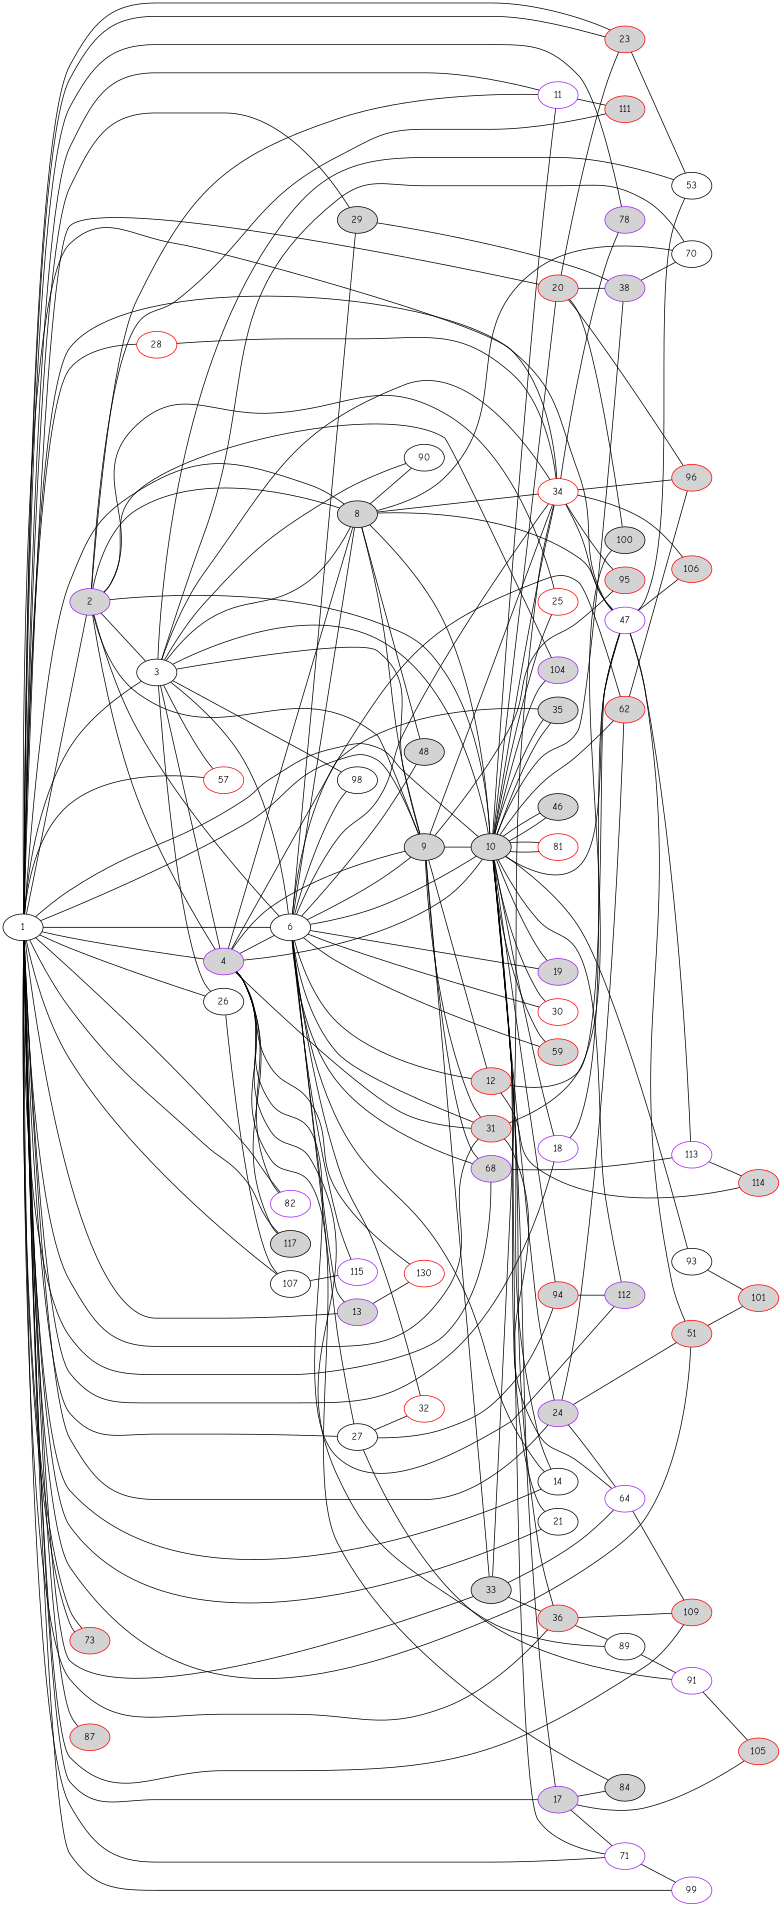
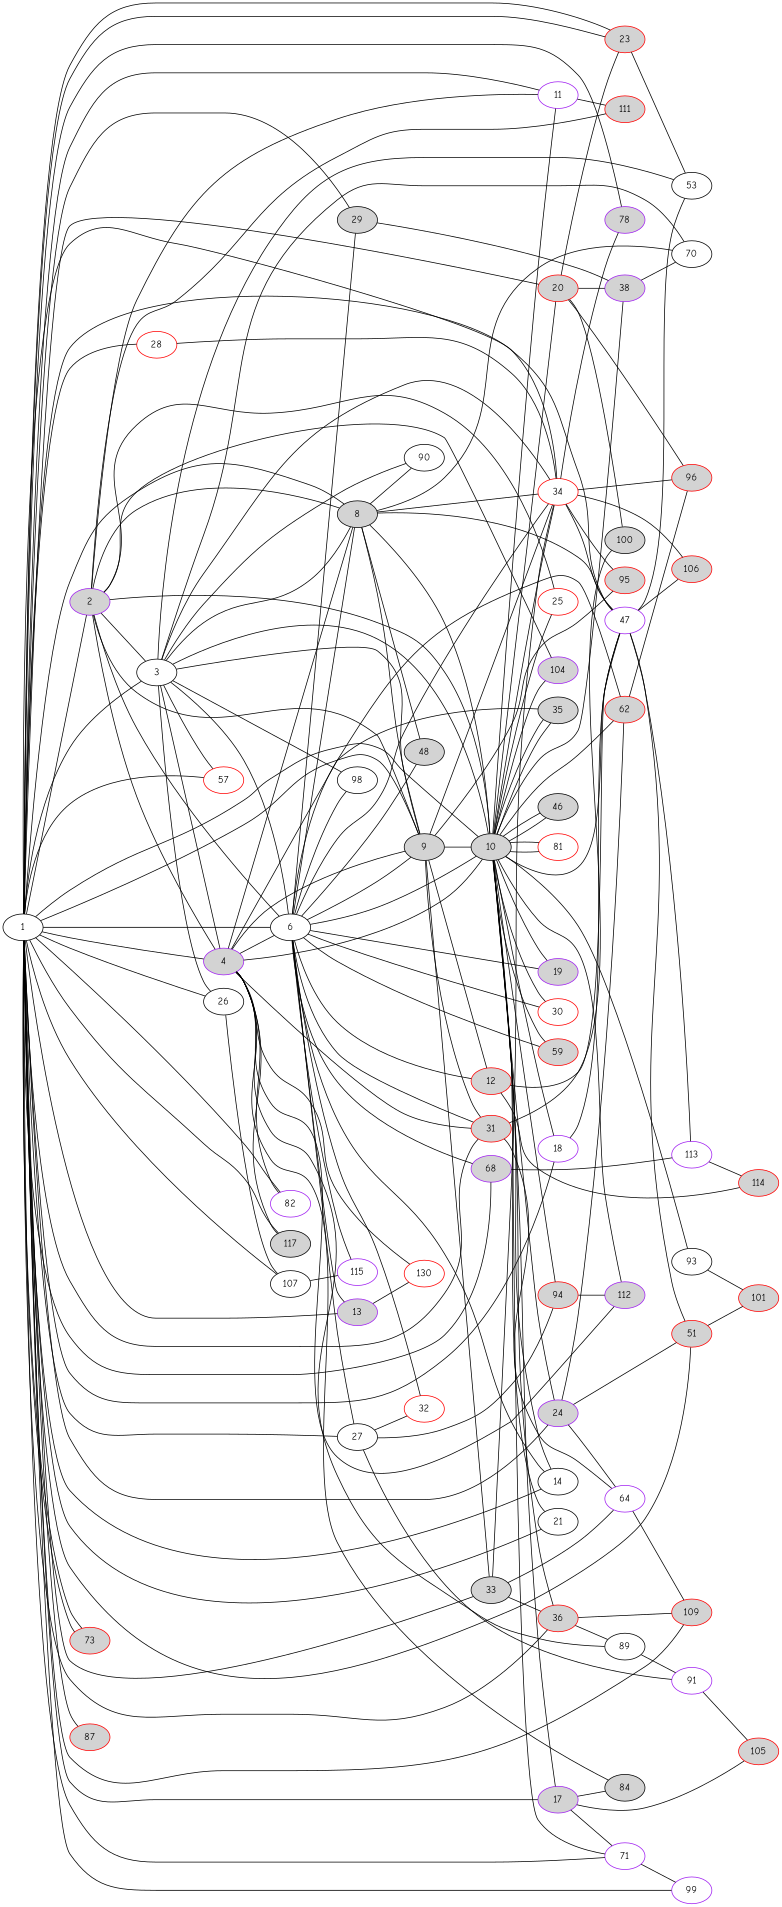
  graph {
    fontname="Comic Neue"
    rankdir=LR
    node [color=red fillcolor=lightgrey fontname="Comic Neue" style=filled]
    edge [fontname="Comic Neue"]
    1 [color=black fillcolor=white super="+5"]
    2 [color=purple]
    3 [color=black fillcolor=white]
    4 [color=purple]
    6 [color=black fillcolor=white super="+80+145+66+42+7"]
    8 [color=black super="+43+134"]
    9 [color=black super="+22"]
    10 [color=black super="+49+119+74+143+135+132+123+86+15+44+55+121+63+88"]
    11 [color=purple fillcolor=white super="+40"]
    13 [color=purple]
    14 [color=black fillcolor=white]
    17 [color=purple]
    18 [color=purple fillcolor=white]
    20 [super="+69"]
    21 [color=black fillcolor=white super="+140"]
    23
    24 [color=purple super="+77"]
    26 [color=black fillcolor=white]
    27 [color=black fillcolor=white]
    28 [fillcolor=white]
    29 [color=black]
    31 [super="+142+61"]
    33 [color=black]
    34 [fillcolor=white super="+39+110+75+50"]
    36 [super="+60"]
    47 [color=purple fillcolor=white super="+139+79+92+52"]
    51 [super="+102"]
    57 [fillcolor=white]
    68 [color=purple super="+127+129"]
    71 [color=purple fillcolor=white super="+85"]
    73
    78 [color=purple]
    82 [color=purple fillcolor=white]
    87 [super="+133"]
    99 [color=purple fillcolor=white super="+125"]
    107 [color=black fillcolor=white]
    109 [super="+122"]
    117 [color=black]
    25 [fillcolor=white]
    104 [color=purple]
    111
    53 [color=black fillcolor=white super="+116+76"]
    70 [color=black fillcolor=white]
    90 [color=black fillcolor=white]
    98 [color=black fillcolor=white]
    35 [color=black super="+41"]
    84 [color=black]
    89 [color=black fillcolor=white]
    112 [color=purple super="+137"]
    130 [fillcolor=white]
    12 [super="+108"]
    19 [color=purple]
    30 [fillcolor=white]
    32 [fillcolor=white]
    48 [color=black]
    59
    62
    115 [color=purple fillcolor=white]
    95
    93 [color=black fillcolor=white]
    38 [color=purple super="+54"]
    46 [color=black]
    81 [fillcolor=white]
    94
    105
    96 [super="+128"]
    100 [color=black]
    64 [color=purple fillcolor=white]
    91 [color=purple fillcolor=white]
    106
    113 [color=purple fillcolor=white]
    101
    114
    1 -- 2 [weight=2]
    1 -- 3 [weight=2]
    1 -- 4 [weight=2]
    1 -- 6 [weight=7]
    1 -- 8 [weight=3]
    1 -- 9 [weight=2]
    1 -- 10 [weight=5]
    1 -- 11
    1 -- 13
    1 -- 14
    1 -- 17
    1 -- 18
    1 -- 20
    1 -- 21 [weight=2]
    1 -- 23
    1 -- 23
    1 -- 24 [weight=3]
    1 -- 26
    1 -- 27
    1 -- 28
    1 -- 29
    1 -- 31 [weight=3]
    1 -- 33
    1 -- 34 [weight=4]
    1 -- 36
    1 -- 47 [weight=2]
    1 -- 51
    1 -- 57
    1 -- 68
    1 -- 71
    1 -- 73
    1 -- 73
    1 -- 78
    1 -- 82
    1 -- 87 [weight=2]
    1 -- 99 [weight=2]
    1 -- 107
    1 -- 109
    1 -- 117
    2 -- 3
    2 -- 4
    2 -- 6 [weight=2]
    2 -- 8
    2 -- 9
    2 -- 10 [weight=2]
    2 -- 11
    2 -- 25
    2 -- 104
    2 -- 111
    3 -- 4
    3 -- 6 [weight=2]
    3 -- 8
    3 -- 9
    3 -- 10
    3 -- 26
    3 -- 34
    3 -- 57
    3 -- 53
    3 -- 70
    3 -- 90
    3 -- 98
    4 -- 6 [weight=3]
    4 -- 8 [weight=2]
    4 -- 9
    4 -- 10 [weight=2]
    4 -- 31
    4 -- 82
    4 -- 117
    4 -- 35
    4 -- 84
    4 -- 89
    4 -- 112
    4 -- 130
    6 -- 8 [weight=3]
    6 -- 9 [weight=3]
    6 -- 10 [weight=6]
    6 -- 13
    6 -- 14
    6 -- 27
    6 -- 29
    6 -- 31 [weight=2]
    6 -- 34
    6 -- 68 [weight=2]
    6 -- 98
    6 -- 12
    6 -- 19 [weight=2]
    6 -- 30 [weight=3]
    6 -- 32
    6 -- 48
    6 -- 59
    6 -- 62
    6 -- 115
    8 -- 9
    8 -- 10 [weight=2]
    8 -- 34 [weight=3]
    8 -- 47
    8 -- 70
    8 -- 90
    8 -- 48
    9 -- 10 [weight=3]
    9 -- 31
    9 -- 33
    9 -- 34
-   9 -- 68
    9 -- 12
    9 -- 95
    10 -- 11
    10 -- 14
    10 -- 17
    10 -- 18
    10 -- 20
    10 -- 21
    10 -- 24
    10 -- 34 [weight=2]
    10 -- 36
    10 -- 47 [weight=2]
    10 -- 71
    10 -- 25
    10 -- 104
    10 -- 35
    10 -- 35
    10 -- 112
    10 -- 19
    10 -- 30
    10 -- 59
    10 -- 62
    10 -- 93
    10 -- 38
    10 -- 46
    10 -- 46
    10 -- 81
    10 -- 81
    10 -- 94
    11 -- 111
    13 -- 130
    17 -- 71
    17 -- 84
    17 -- 105
    18 -- 47
    20 -- 23
    20 -- 38
    20 -- 96
    20 -- 100
    23 -- 53
    24 -- 51
    24 -- 62
    24 -- 64
    26 -- 107
    27 -- 32
    27 -- 94
    27 -- 91
    28 -- 34
    29 -- 38
    31 -- 100
    31 -- 64
    33 -- 34
    33 -- 36
    33 -- 64
    34 -- 47
    34 -- 78
    34 -- 95
    34 -- 96
    34 -- 106
    36 -- 109
    36 -- 89
    47 -- 51
    47 -- 53 [weight=2]
    47 -- 106
    47 -- 113
    51 -- 101
    68 -- 113
    71 -- 99
    107 -- 115
    89 -- 91
    12 -- 47
    12 -- 114
    62 -- 96
    93 -- 101
    38 -- 70
    94 -- 112
    64 -- 109
    91 -- 105
    113 -- 114
  }
